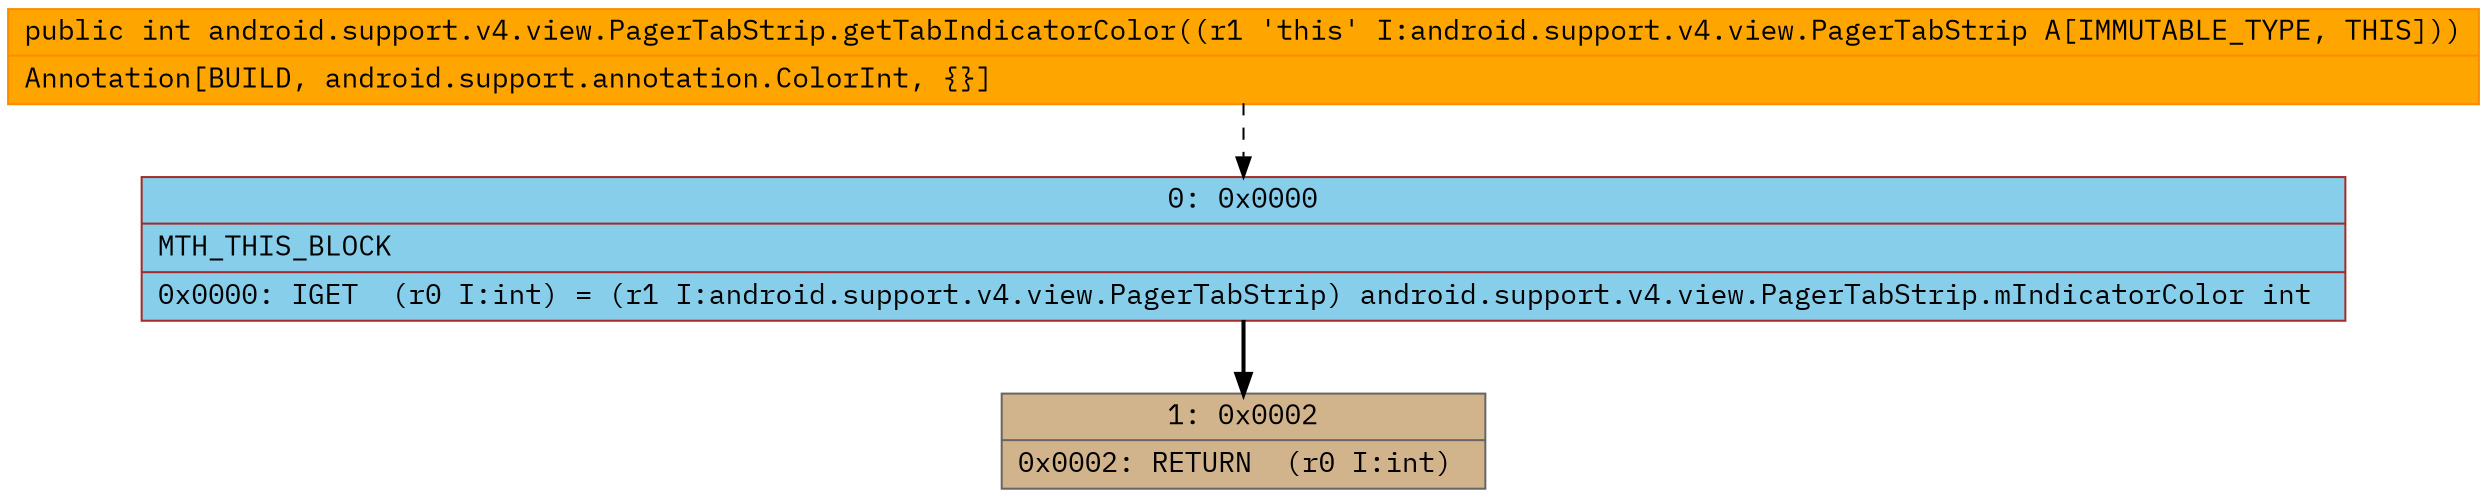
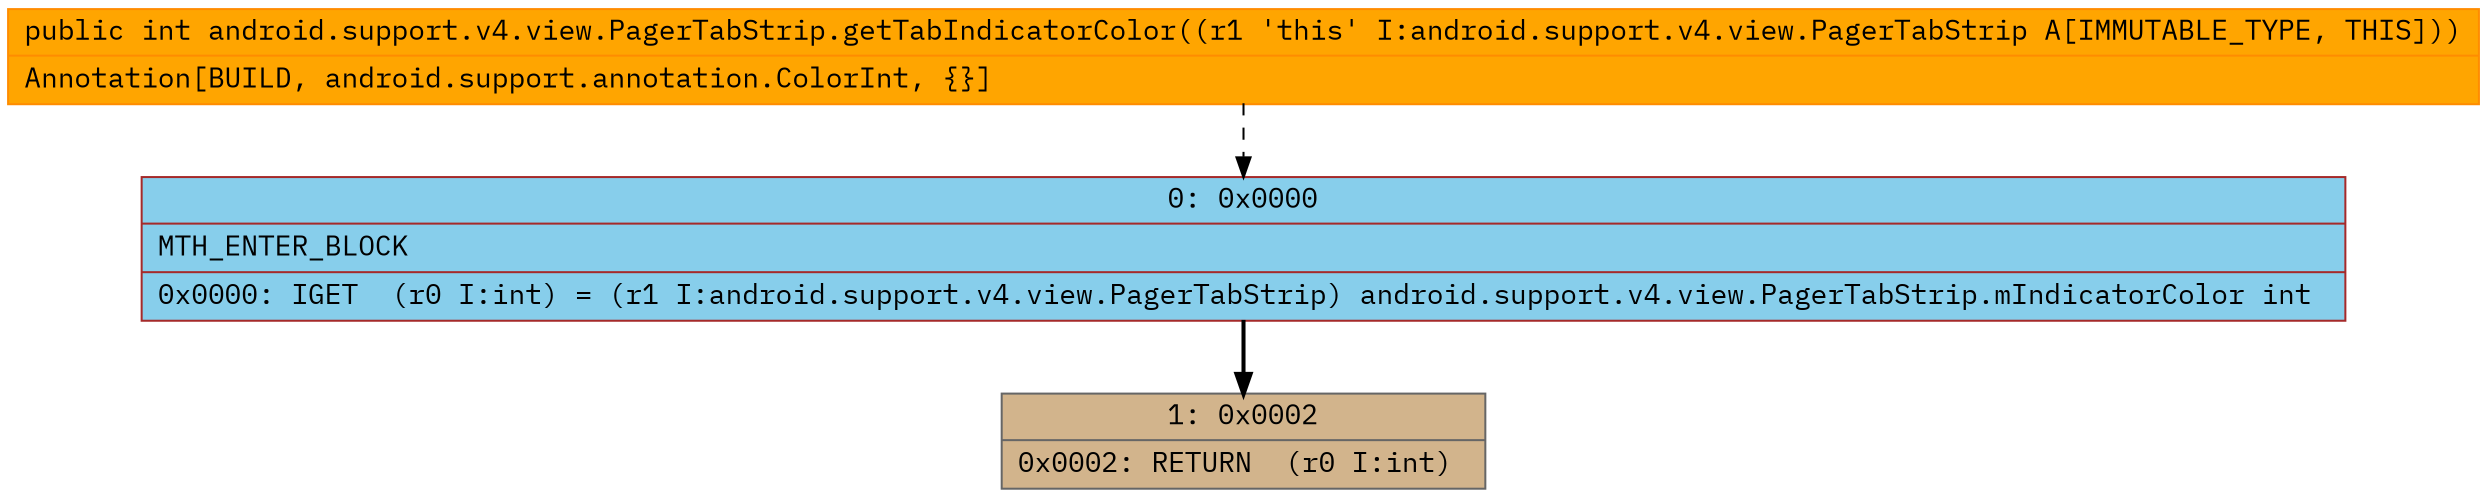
  digraph {
    fontname="IBM Plex Mono"
    node [shape=record style=filled fontname="IBM Plex Mono"]
    edge [fontname="IBM Plex Mono"]
-   n1 [label="{0\:\ 0x0000|MTH_THIS_BLOCK\l|0x0000: IGET  (r0 I:int) = (r1 I:android.support.v4.view.PagerTabStrip) android.support.v4.view.PagerTabStrip.mIndicatorColor int \l}" fillcolor=skyblue color=brown]
+   n1 [label="{0\:\ 0x0000|MTH_ENTER_BLOCK\l|0x0000: IGET  (r0 I:int) = (r1 I:android.support.v4.view.PagerTabStrip) android.support.v4.view.PagerTabStrip.mIndicatorColor int \l}" fillcolor=skyblue color=brown]
    n2 [label="{1\:\ 0x0002|0x0002: RETURN  (r0 I:int) \l}" fillcolor=tan color=gray40]
    n3 [label="{public int android.support.v4.view.PagerTabStrip.getTabIndicatorColor((r1 'this' I:android.support.v4.view.PagerTabStrip A[IMMUTABLE_TYPE, THIS]))  | Annotation[BUILD, android.support.annotation.ColorInt, \{\}]\l}" fillcolor=orange color=darkorange]
    n1 -> n2 [style=bold]
    n3 -> n1 [style=dashed]
  }
